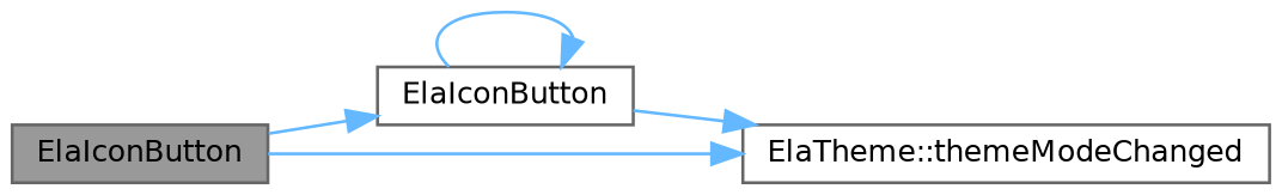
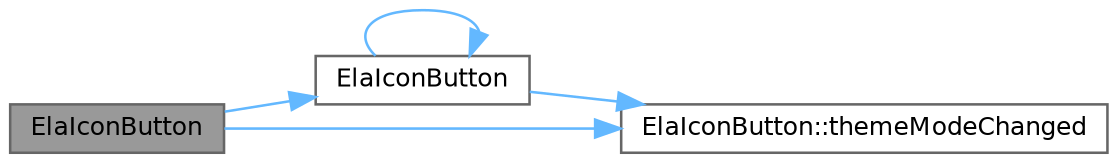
  digraph {
    rankdir=LR
    node [color=grey40 fillcolor=white fontname=Helvetica fontsize=10 shape=box style=filled]
    edge [color=steelblue1 fontname=Helvetica fontsize=10 labelfontname=Helvetica labelfontsize=10 style=solid]
    n1 [color=gray40 fillcolor=grey60 fontcolor=black height=0.2 label=ElaIconButton width=0.4]
    n2 [height=0.2 label=ElaIconButton width=0.4]
-   n3 [height=0.2 label="ElaTheme::themeModeChanged" width=0.4]
+   n3 [height=0.2 label="ElaIconButton::themeModeChanged" width=0.4]
    n1 -> n2
    n1 -> n3
    n2 -> n2
    n2 -> n3
  }
